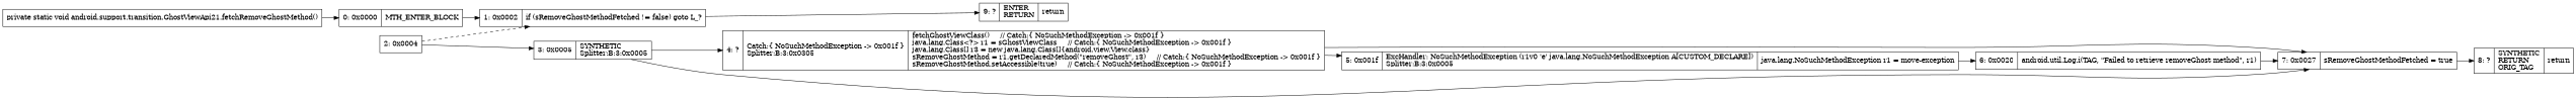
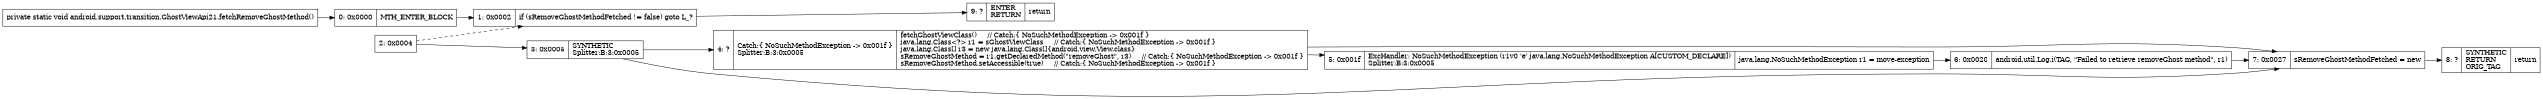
  digraph {
    rankdir=LR
    node [shape=record]
    n1 [label="{0\:\ 0x0000|MTH_ENTER_BLOCK\l}"]
    n2 [label="{1\:\ 0x0002|if (sRemoveGhostMethodFetched != false) goto L_?\l}"]
    n3 [label="{9\:\ ?|ENTER\lRETURN\l|return\l}"]
    n4 [label="{2\:\ 0x0004}"]
    n5 [label="{3\:\ 0x0005|SYNTHETIC\lSplitter:B:3:0x0005\l}"]
-   n6 [label="{4\:\ ?|Catch:\{ NoSuchMethodException \-\> 0x001f \}\lSplitter:B:3:0x0305\l|fetchGhostViewClass()     \/\/ Catch:\{ NoSuchMethodException \-\> 0x001f \}\ljava.lang.Class\<?\> r1 = sGhostViewClass     \/\/ Catch:\{ NoSuchMethodException \-\> 0x001f \}\ljava.lang.Class[] r3 = new java.lang.Class[]\{android.view.View.class\}\lsRemoveGhostMethod = r1.getDeclaredMethod(\"removeGhost\", r3)     \/\/ Catch:\{ NoSuchMethodException \-\> 0x001f \}\lsRemoveGhostMethod.setAccessible(true)     \/\/ Catch:\{ NoSuchMethodException \-\> 0x001f \}\l}"]
-   n7 [label="{7\:\ 0x0027|sRemoveGhostMethodFetched = true\l}"]
+   n6 [label="{4\:\ ?|Catch:\{ NoSuchMethodException \-\> 0x001f \}\lSplitter:B:3:0x0005\l|fetchGhostViewClass()     \/\/ Catch:\{ NoSuchMethodException \-\> 0x001f \}\ljava.lang.Class\<?\> r1 = sGhostViewClass     \/\/ Catch:\{ NoSuchMethodException \-\> 0x001f \}\ljava.lang.Class[] r3 = new java.lang.Class[]\{android.view.View.class\}\lsRemoveGhostMethod = r1.getDeclaredMethod(\"removeGhost\", r3)     \/\/ Catch:\{ NoSuchMethodException \-\> 0x001f \}\lsRemoveGhostMethod.setAccessible(true)     \/\/ Catch:\{ NoSuchMethodException \-\> 0x001f \}\l}"]
+   n7 [label="{7\:\ 0x0027|sRemoveGhostMethodFetched = new\l}"]
    n8 [label="{5\:\ 0x001f|ExcHandler: NoSuchMethodException (r1v0 'e' java.lang.NoSuchMethodException A[CUSTOM_DECLARE])\lSplitter:B:3:0x0005\l|java.lang.NoSuchMethodException r1 = move\-exception\l}"]
    n9 [label="{6\:\ 0x0020|android.util.Log.i(TAG, \"Failed to retrieve removeGhost method\", r1)\l}"]
    n10 [label="{8\:\ ?|SYNTHETIC\lRETURN\lORIG_TAG\l|return\l}"]
    n11 [label="{private static void android.support.transition.GhostViewApi21.fetchRemoveGhostMethod() }"]
    n1 -> n2
    n2 -> n3
    n4 -> n2 [style=dashed]
    n4 -> n5
    n5 -> n6
    n5 -> n7
    n6 -> n7
    n6 -> n8
    n7 -> n10
    n8 -> n9
    n9 -> n7
    n11 -> n1
  }
